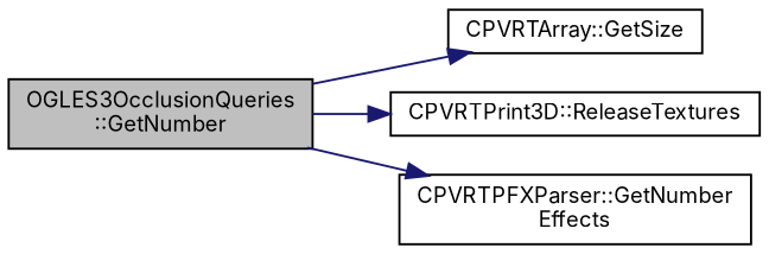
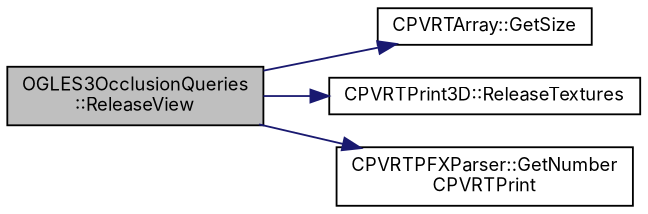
  digraph {
    fontname=Inter
    rankdir=LR
    node [color=black fillcolor=white fontname=Inter fontsize=10 shape=record style=filled]
    edge [color=midnightblue fontname=Inter fontsize=10 labelfontname=Helvetica labelfontsize=10 style=solid]
-   n1 [fillcolor=grey75 fontcolor=black height=0.2 label="OGLES3OcclusionQueries\l::GetNumber" width=0.4]
+   n1 [fillcolor=grey75 fontcolor=black height=0.2 label="OGLES3OcclusionQueries\l::ReleaseView" width=0.4]
    n2 [height=0.2 label="CPVRTArray::GetSize" width=0.4]
    n3 [height=0.2 label="CPVRTPrint3D::ReleaseTextures" width=0.4]
-   n4 [height=0.2 label="CPVRTPFXParser::GetNumber\lEffects" width=0.4]
+   n4 [height=0.2 label="CPVRTPFXParser::GetNumber\lCPVRTPrint" width=0.4]
    n1 -> n2
    n1 -> n3
    n1 -> n4
  }
